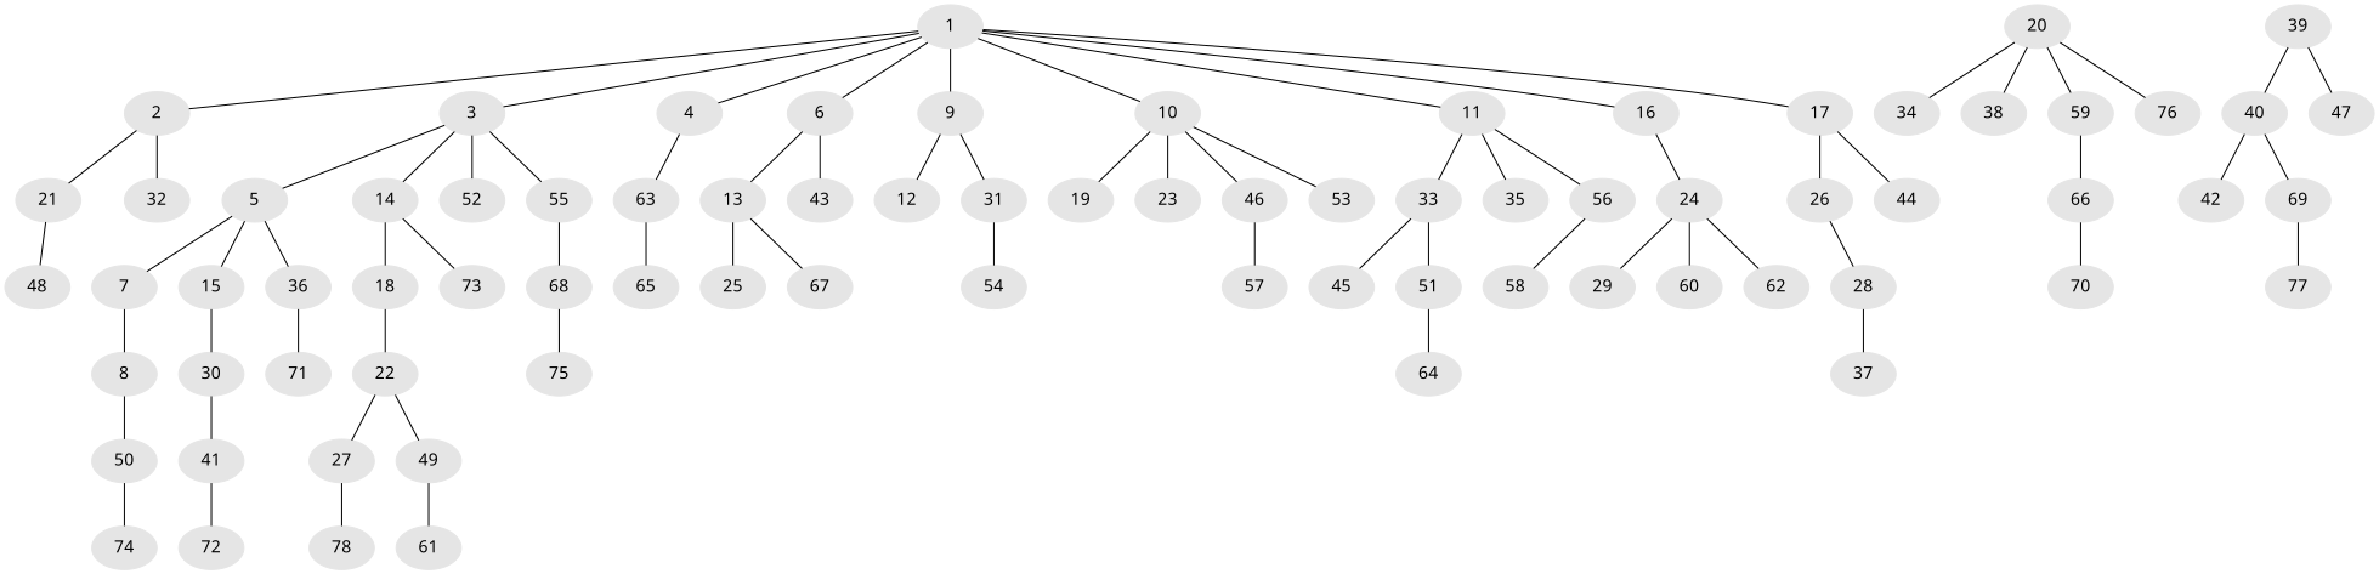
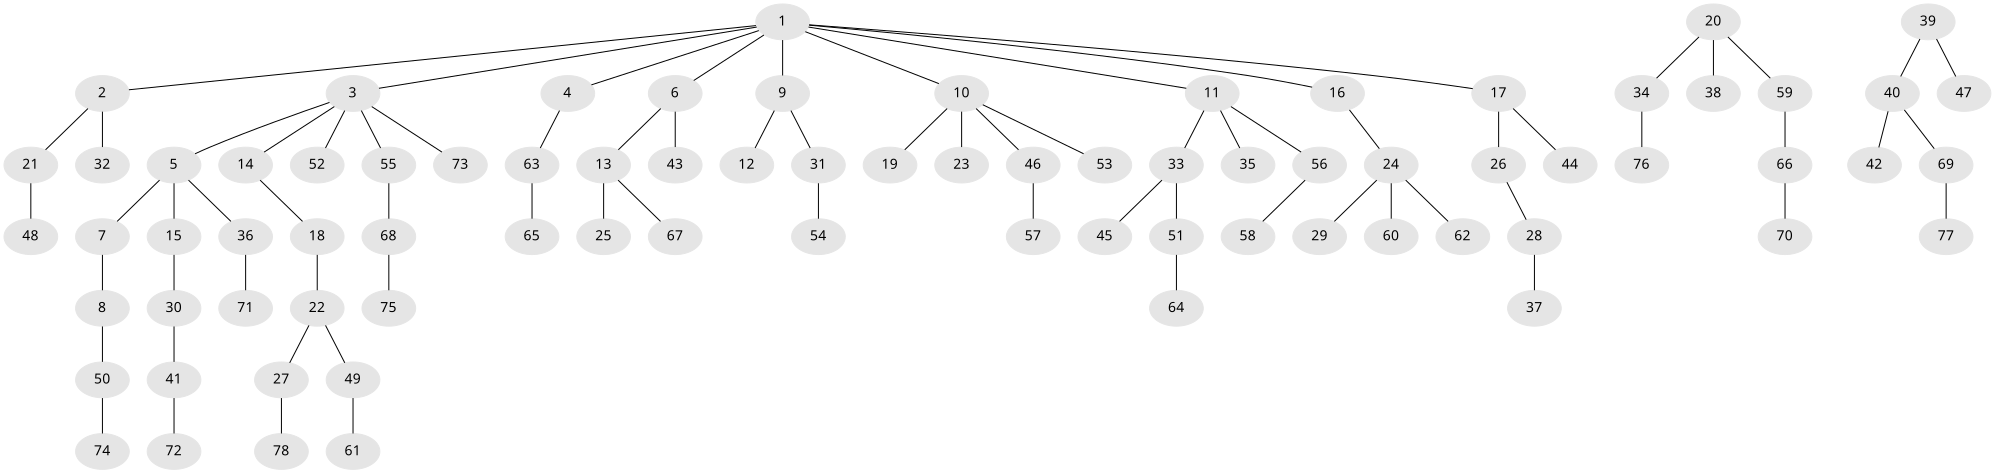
  graph {
    fontname="Noto Sans"
    node [color=gray90 fontname="Noto Sans" style=filled]
    edge [fontname="Noto Sans"]
    1
    2
    3
    4
    6
    9
    10
    11
    16
    17
    21
    32
    5
    14
    52
    55
    63
    13
    43
    12
    31
    19
    23
    46
    53
    33
    35
    56
    24
    26
    44
    48
    7
    15
    36
    18
    73
    68
    65
    8
    30
    71
    25
    67
    50
    74
    54
    57
    45
    51
    58
    22
    20
    34
    38
    59
    76
    41
    29
    60
    62
    28
    27
    49
    66
    78
    61
    37
    72
    39
    40
    47
    64
    42
    69
    77
    75
    70
    1 -- 2
    1 -- 3
    1 -- 4
    1 -- 6
    1 -- 9
    1 -- 10
    1 -- 11
    1 -- 16
    1 -- 17
    2 -- 21
    2 -- 32
    3 -- 5
    3 -- 14
    3 -- 52
    3 -- 55
    4 -- 63
    6 -- 13
    6 -- 43
    9 -- 12
    9 -- 31
    10 -- 19
    10 -- 23
    10 -- 46
    10 -- 53
    11 -- 33
    11 -- 35
    11 -- 56
    16 -- 24
    17 -- 26
    17 -- 44
    21 -- 48
    5 -- 7
    5 -- 15
    5 -- 36
    14 -- 18
-   14 -- 73
+   3 -- 73
    55 -- 68
    63 -- 65
    13 -- 25
    13 -- 67
    31 -- 54
    46 -- 57
    33 -- 45
    33 -- 51
    56 -- 58
    24 -- 29
    24 -- 60
    24 -- 62
    26 -- 28
    7 -- 8
    15 -- 30
    36 -- 71
    18 -- 22
    68 -- 75
    8 -- 50
    30 -- 41
    50 -- 74
    51 -- 64
    22 -- 27
    22 -- 49
    20 -- 34
    20 -- 38
    20 -- 59
-   20 -- 76
+   34 -- 76
    59 -- 66
    41 -- 72
    28 -- 37
    27 -- 78
    49 -- 61
    66 -- 70
    39 -- 40
    39 -- 47
    40 -- 42
    40 -- 69
    69 -- 77
  }
